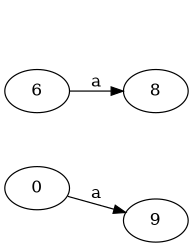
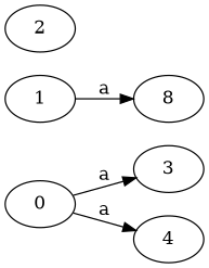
  strict digraph {
    rankdir=LR
    0
-   4 [label=9]
+   3
+   4
    n4 [label=8]
-   1 [label=6]
+   1
+   2
+   0 -> 3 [label=a]
    0 -> 4 [label=a]
    1 -> n4 [label=a]
  }
